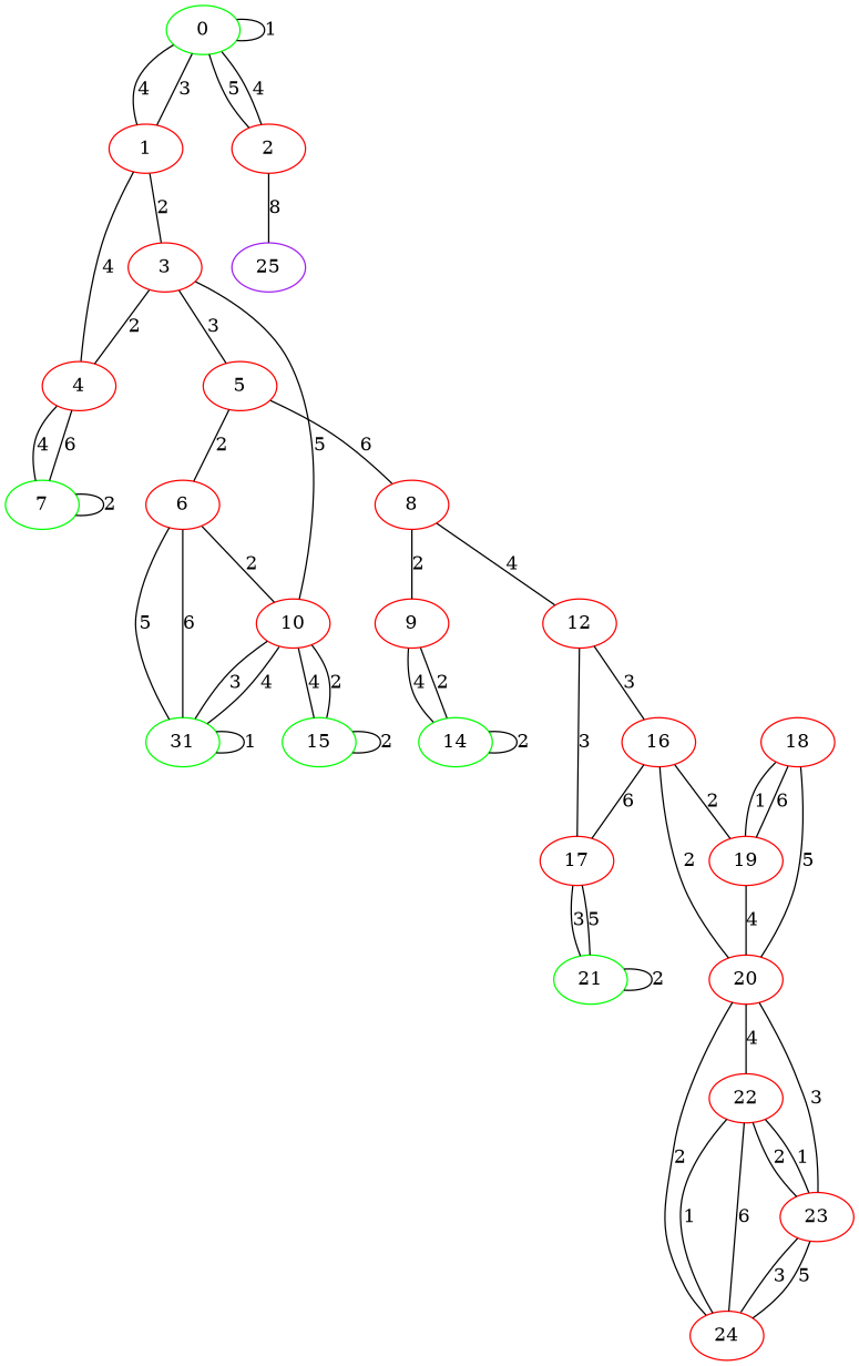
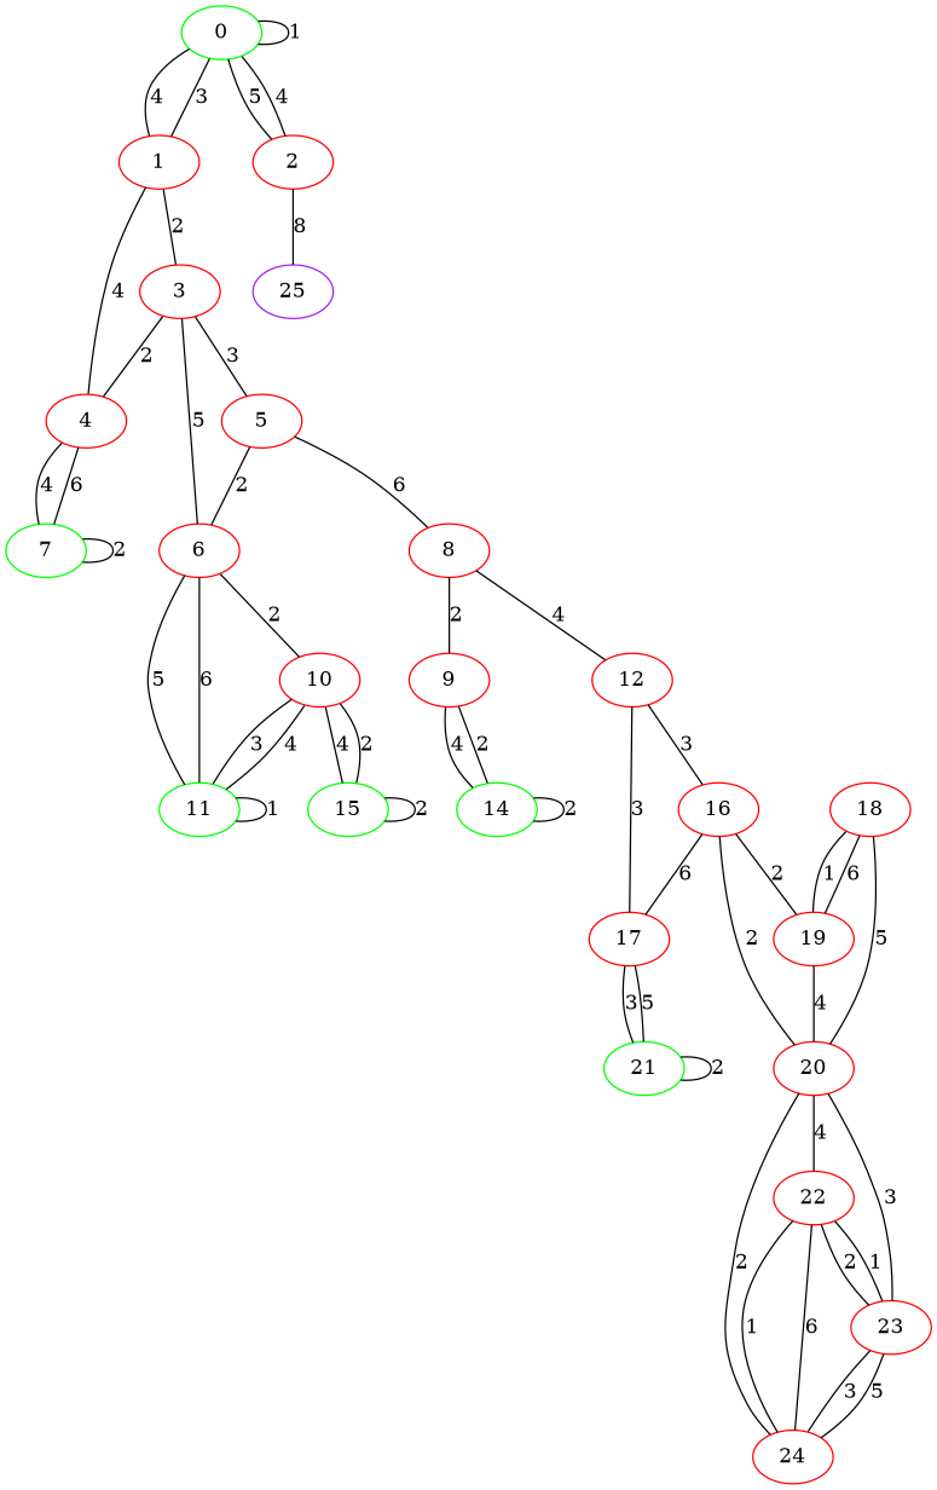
  graph {
    fontname="DejaVu Serif"
    node [color=red fontname="DejaVu Serif" weight=1]
    edge [fontname="DejaVu Serif"]
    0 [color=green weight=2]
    1
    2
    3
    4
    25 [color=purple weight=4]
    5
    6
    7 [color=green weight=2]
    8
    10
-   11 [color=green weight=2 label=31]
+   11 [color=green weight=2]
    9
    12
    14 [color=green weight=2]
    15 [color=green weight=2]
    16
    17
    19
    20
    21 [color=green weight=2]
    18
    22
    23
    24
    0 -- 0 [label=1]
    0 -- 1 [label=4]
    0 -- 1 [label=3]
    0 -- 2 [label=5]
    0 -- 2 [label=4]
    1 -- 3 [label=2]
    1 -- 4 [label=4]
    2 -- 25 [label=8]
    3 -- 4 [label=2]
    3 -- 5 [label=3]
-   3 -- 10 [label=5]
+   3 -- 6 [label=5]
    4 -- 7 [label=4]
    4 -- 7 [label=6]
    5 -- 6 [label=2]
    5 -- 8 [label=6]
    6 -- 10 [label=2]
    6 -- 11 [label=5]
    6 -- 11 [label=6]
    7 -- 7 [label=2]
    8 -- 9 [label=2]
    8 -- 12 [label=4]
    10 -- 11 [label=3]
    10 -- 11 [label=4]
    10 -- 15 [label=4]
    10 -- 15 [label=2]
    11 -- 11 [label=1]
    9 -- 14 [label=4]
    9 -- 14 [label=2]
    12 -- 16 [label=3]
    12 -- 17 [label=3]
    14 -- 14 [label=2]
    15 -- 15 [label=2]
    16 -- 17 [label=6]
    16 -- 19 [label=2]
    16 -- 20 [label=2]
    17 -- 21 [label=3]
    17 -- 21 [label=5]
    19 -- 20 [label=4]
    20 -- 22 [label=4]
    20 -- 23 [label=3]
    20 -- 24 [label=2]
    21 -- 21 [label=2]
    18 -- 19 [label=1]
    18 -- 19 [label=6]
    18 -- 20 [label=5]
    22 -- 23 [label=2]
    22 -- 23 [label=1]
    22 -- 24 [label=1]
    22 -- 24 [label=6]
    23 -- 24 [label=3]
    23 -- 24 [label=5]
  }
